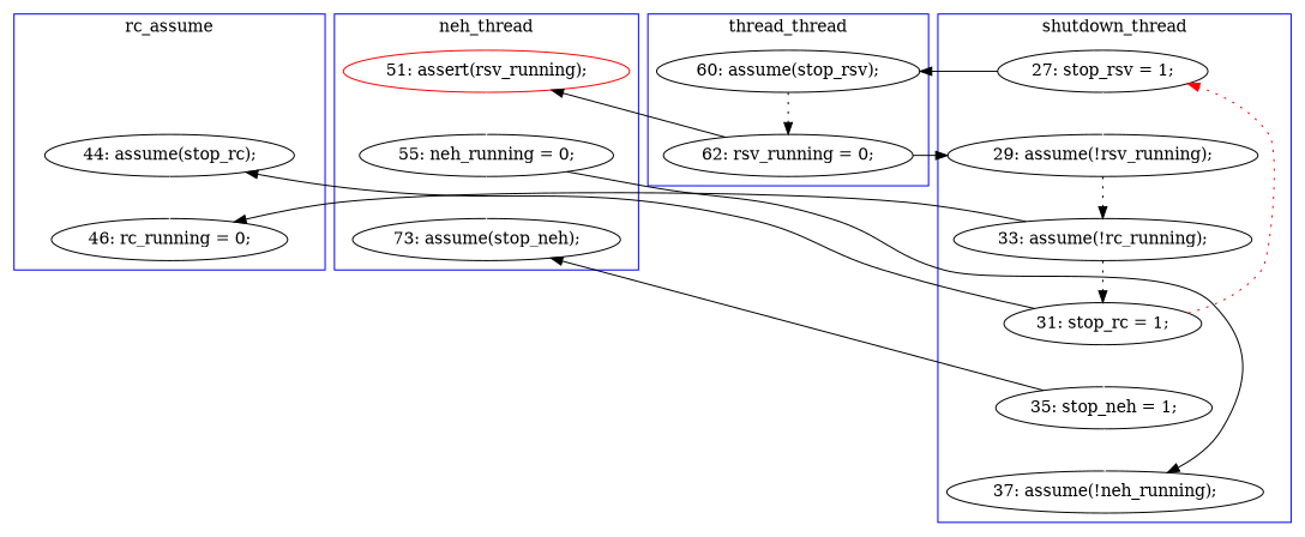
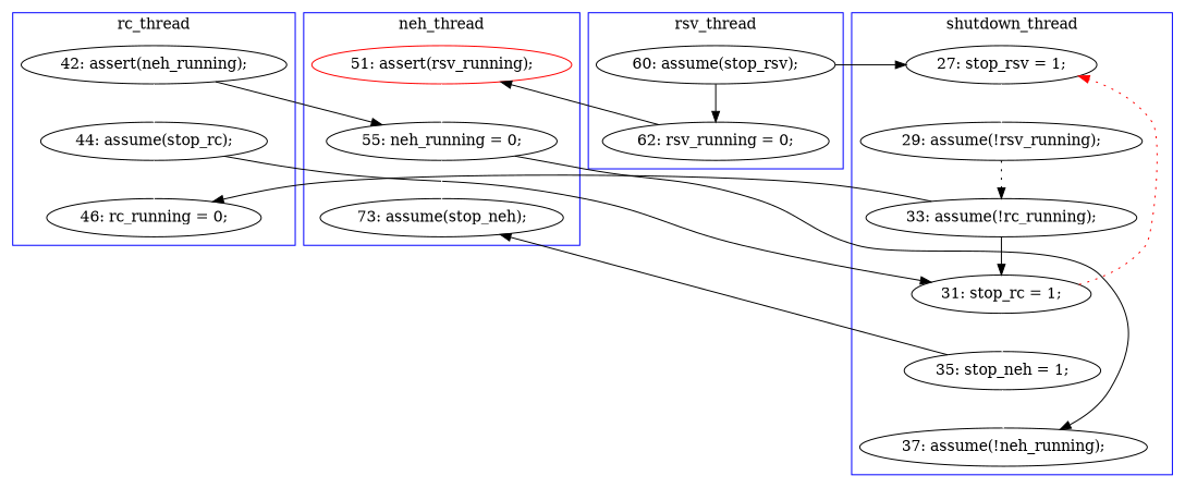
  digraph {
    edge [color=black style=solid]
+   n1 [label="42: assert(neh_running);"]
    n2 [label="44: assume(stop_rc);"]
    n3 [label="46: rc_running = 0;"]
    n4 [label="55: neh_running = 0;"]
    n5 [label="73: assume(stop_neh);"]
    n6 [color=red label="51: assert(rsv_running);"]
    n7 [label="27: stop_rsv = 1;"]
    n8 [label="29: assume(!rsv_running);"]
    n9 [label="33: assume(!rc_running);"]
    n10 [label="37: assume(!neh_running);"]
    n11 [label="31: stop_rc = 1;"]
    n12 [label="35: stop_neh = 1;"]
    n13 [label="60: assume(stop_rsv);"]
    n14 [label="62: rsv_running = 0;"]
    subgraph cluster_1 {
      color=blue
-     label=rc_assume
+     label=rc_thread
+     n1
      n2
      n3
    }
    subgraph cluster_2 {
      color=blue
      label=neh_thread
      n4
      n5
      n6
    }
    subgraph cluster_3 {
      color=blue
      label=shutdown_thread
      n7
      n8
      n9
      n10
      n11
      n12
    }
    subgraph cluster_4 {
      color=blue
-     label=thread_thread
+     label=rsv_thread
      n13
      n14
    }
+   n1 -> n2 [color=white]
+   n1 -> n4 [constraint=false]
    n2 -> n3 [color=white]
-   n11 -> n2 [constraint=false]
+   n2 -> n11 [constraint=false]
    n4 -> n5 [color=white]
    n4 -> n10 [constraint=false]
    n6 -> n4 [color=white]
    n7 -> n8 [color=white]
-   n7 -> n13 [constraint=false]
+   n13 -> n7 [constraint=false]
    n8 -> n9 [style=dotted]
    n9 -> n3 [constraint=false]
-   n9 -> n11 [style=dotted]
+   n9 -> n11
    n11 -> n7 [color=red constraint=false style=dotted]
    n11 -> n12 [color=white]
    n12 -> n5 [constraint=false]
    n12 -> n10 [color=white]
-   n13 -> n14 [style=dotted]
+   n13 -> n14
    n14 -> n6 [constraint=false]
-   n14 -> n8 [constraint=false]
  }
